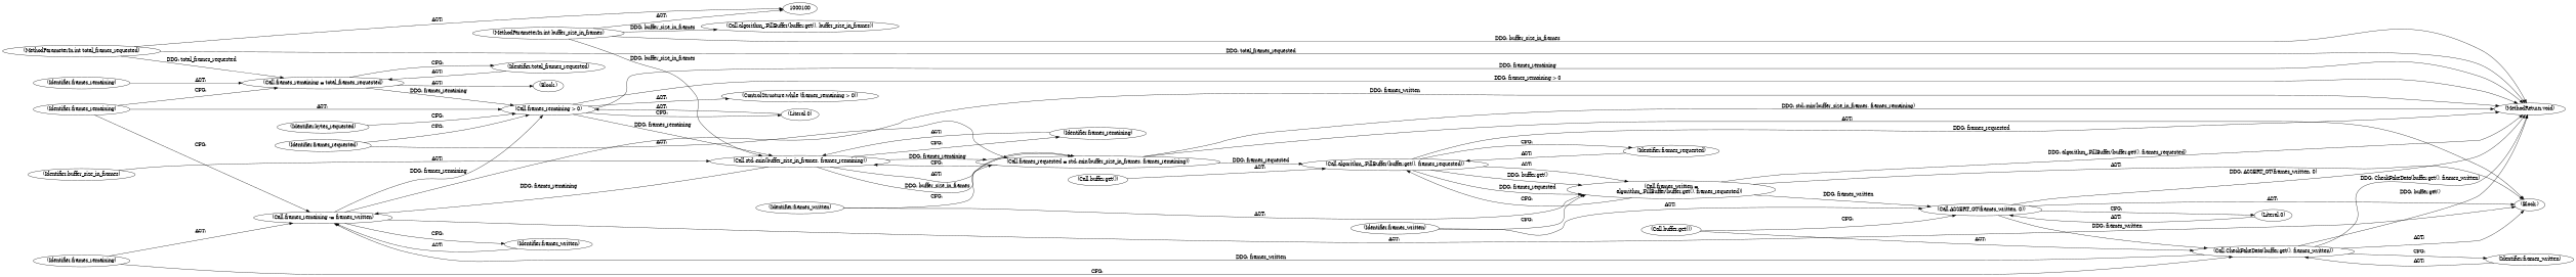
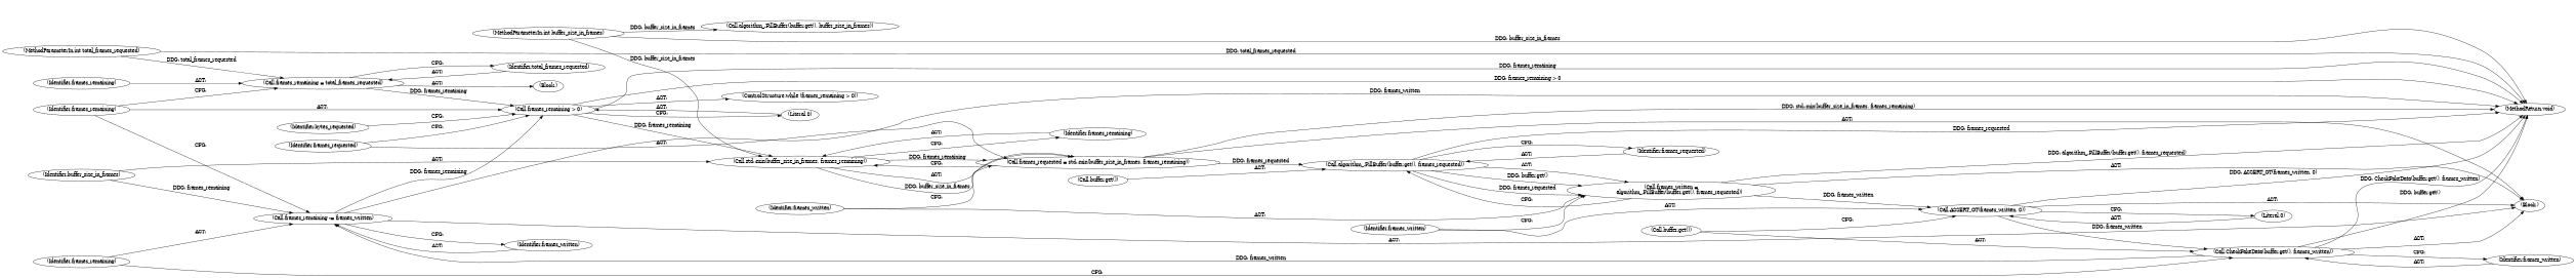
  digraph {
    fontname="DejaVu Serif"
    rankdir=LR
    node [fontname="DejaVu Serif"]
    edge [fontname="DejaVu Serif"]
    n1 [label="(Call,frames_remaining -= frames_written)"]
    n2 [label="(Call,frames_remaining > 0)"]
    n3 [label="(Block,)"]
    n4 [label="(Identifier,frames_written)"]
    n5 [label="(MethodReturn,void)"]
    n6 [label="(Call,std::min(buffer_size_in_frames, frames_remaining))"]
    n7 [label="(ControlStructure,while (frames_remaining > 0))"]
    n8 [label="(Literal,0)"]
    n9 [label="(Call,CheckFakeData(buffer.get(), frames_written))"]
    n10 [label="(Identifier,frames_written)"]
    n11 [label="(Call,ASSERT_GT(frames_written, 0))"]
    n12 [label="(Literal,0)"]
    n13 [label="(Call,frames_written =\n           algorithm_.FillBuffer(buffer.get(), frames_requested))"]
    n14 [label="(Call,algorithm_.FillBuffer(buffer.get(), frames_requested))"]
    n15 [label="(Identifier,frames_requested)"]
    n16 [label="(Call,frames_requested = std::min(buffer_size_in_frames, frames_remaining))"]
    n17 [label="(Identifier,frames_remaining)"]
    n18 [label="(MethodParameterIn,int buffer_size_in_frames)"]
    n19 [label="(Call,algorithm_.FillBuffer(buffer.get(), buffer_size_in_frames))"]
-   1000100
    n21 [label="(Call,frames_remaining = total_frames_requested)"]
    n22 [label="(Block,)"]
    n23 [label="(Identifier,total_frames_requested)"]
    n24 [label="(MethodParameterIn,int total_frames_requested)"]
    n25 [label="(Identifier,frames_remaining)"]
    n26 [label="(Identifier,frames_written)"]
    n27 [label="(Identifier,bytes_requested)"]
    n28 [label="(Identifier,frames_remaining)"]
    n29 [label="(Identifier,frames_remaining)"]
    n30 [label="(Identifier,buffer_size_in_frames)"]
    n31 [label="(Call,buffer.get())"]
    n32 [label="(Identifier,frames_written)"]
    n33 [label="(Call,buffer.get())"]
    n34 [label="(Identifier,frames_requested)"]
    n1 -> n2 [label="DDG: frames_remaining"]
    n1 -> n3 [label="AST: "]
    n1 -> n4 [label="CFG: "]
    n1 -> n5 [label="DDG: frames_written"]
    n2 -> n5 [label="DDG: frames_remaining"]
    n2 -> n5 [label="DDG: frames_remaining > 0"]
    n2 -> n6 [label="DDG: frames_remaining"]
    n2 -> n7 [label="AST: "]
    n2 -> n8 [label="CFG: "]
    n4 -> n1 [label="AST: "]
-   n6 -> n1 [label="DDG: frames_remaining"]
+   n30 -> n1 [label="DDG: frames_remaining"]
    n6 -> n16 [label="AST: "]
    n6 -> n16 [label="DDG: buffer_size_in_frames"]
    n6 -> n16 [label="DDG: frames_remaining"]
    n6 -> n17 [label="CFG: "]
    n8 -> n2 [label="AST: "]
    n9 -> n1 [label="DDG: frames_written"]
    n9 -> n3 [label="AST: "]
    n9 -> n5 [label="DDG: CheckFakeData(buffer.get(), frames_written)"]
    n9 -> n5 [label="DDG: buffer.get()"]
    n9 -> n10 [label="CFG: "]
    n10 -> n9 [label="AST: "]
    n11 -> n3 [label="AST: "]
    n11 -> n5 [label="DDG: ASSERT_GT(frames_written, 0)"]
    n11 -> n9 [label="DDG: frames_written"]
    n11 -> n12 [label="CFG: "]
    n12 -> n11 [label="AST: "]
    n13 -> n3 [label="AST: "]
    n13 -> n5 [label="DDG: algorithm_.FillBuffer(buffer.get(), frames_requested)"]
    n13 -> n11 [label="DDG: frames_written"]
    n13 -> n14 [label="CFG: "]
    n14 -> n5 [label="DDG: frames_requested"]
    n14 -> n13 [label="AST: "]
    n14 -> n13 [label="DDG: buffer.get()"]
    n14 -> n13 [label="DDG: frames_requested"]
    n14 -> n15 [label="CFG: "]
    n15 -> n14 [label="AST: "]
    n16 -> n3 [label="AST: "]
    n16 -> n5 [label="DDG: std::min(buffer_size_in_frames, frames_remaining)"]
    n16 -> n6 [label="CFG: "]
    n16 -> n14 [label="DDG: frames_requested"]
    n17 -> n6 [label="AST: "]
    n18 -> n5 [label="DDG: buffer_size_in_frames"]
    n18 -> n6 [label="DDG: buffer_size_in_frames"]
    n18 -> n19 [label="DDG: buffer_size_in_frames"]
-   n18 -> 1000100 [label="AST: "]
    n21 -> n2 [label="DDG: frames_remaining"]
    n21 -> n22 [label="AST: "]
    n21 -> n23 [label="CFG: "]
    n23 -> n21 [label="AST: "]
    n24 -> n5 [label="DDG: total_frames_requested"]
-   n24 -> 1000100 [label="AST: "]
    n24 -> n21 [label="DDG: total_frames_requested"]
    n25 -> n1 [label="CFG: "]
    n25 -> n2 [label="AST: "]
    n25 -> n21 [label="CFG: "]
    n26 -> n11 [label="AST: "]
    n26 -> n13 [label="CFG: "]
    n27 -> n2 [label="CFG: "]
    n28 -> n1 [label="AST: "]
    n28 -> n9 [label="CFG: "]
    n29 -> n21 [label="AST: "]
    n30 -> n6 [label="AST: "]
    n31 -> n14 [label="AST: "]
    n32 -> n13 [label="AST: "]
    n32 -> n16 [label="CFG: "]
    n33 -> n9 [label="AST: "]
    n33 -> n11 [label="CFG: "]
    n34 -> n2 [label="CFG: "]
    n34 -> n16 [label="AST: "]
  }
